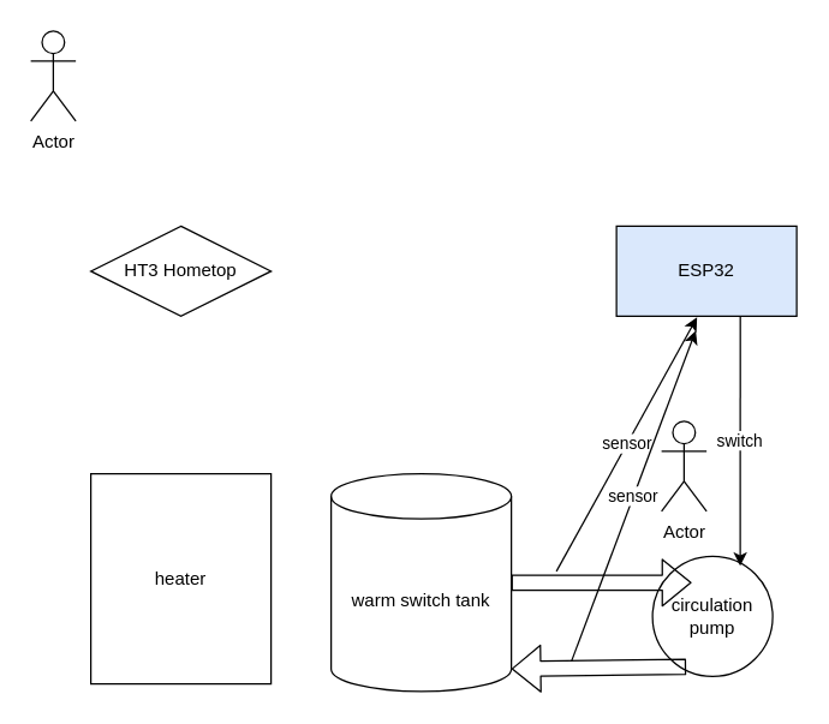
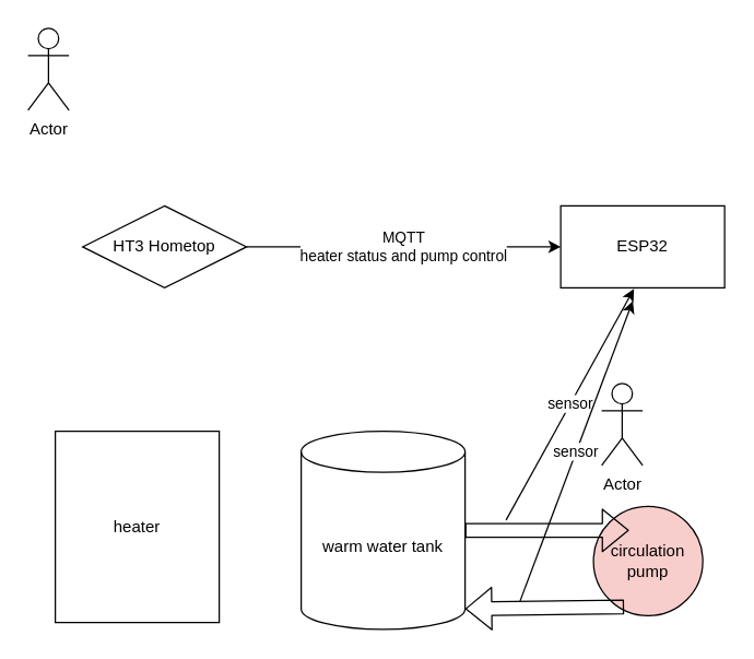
  <mxCell id="0" />
  <mxCell id="1" parent="0" />
- <mxCell id="2" value="heater" style="rounded=0;whiteSpace=wrap;html=1;" vertex="1" parent="1"><mxGeometry x="60" y="315" width="120" height="140" as="geometry" /></mxCell>
+ <mxCell id="2" value="heater" style="rounded=0;whiteSpace=wrap;html=1;" vertex="1" parent="1"><mxGeometry x="40" y="315" width="120" height="140" as="geometry" /></mxCell>
+ <mxCell id="3" value="MQTT&lt;br&gt;heater status and pump control" style="edgeStyle=none;html=1;" edge="1" parent="1" source="4" target="5"><mxGeometry relative="1" as="geometry" /></mxCell>
  <mxCell id="4" value="HT3 Hometop" style="rhombus;whiteSpace=wrap;html=1;" vertex="1" parent="1"><mxGeometry x="60" y="150" width="120" height="60" as="geometry" /></mxCell>
- <mxCell id="5" value="ESP32" style="whiteSpace=wrap;html=1;rounded=0;fillColor=#dae8fc;" vertex="1" parent="1"><mxGeometry x="410" y="150" width="120" height="60" as="geometry" /></mxCell>
- <mxCell id="6" value="warm switch tank" style="shape=cylinder3;whiteSpace=wrap;html=1;boundedLbl=1;backgroundOutline=1;size=15;" vertex="1" parent="1"><mxGeometry x="220" y="315" width="120" height="145" as="geometry" /></mxCell>
- <mxCell id="7" value="circulation pump" style="ellipse;whiteSpace=wrap;html=1;aspect=fixed;" vertex="1" parent="1"><mxGeometry x="434" y="370" width="80" height="80" as="geometry" /></mxCell>
+ <mxCell id="5" value="ESP32" style="whiteSpace=wrap;html=1;rounded=0;" vertex="1" parent="1"><mxGeometry x="410" y="150" width="120" height="60" as="geometry" /></mxCell>
+ <mxCell id="6" value="warm water tank" style="shape=cylinder3;whiteSpace=wrap;html=1;boundedLbl=1;backgroundOutline=1;size=15;" vertex="1" parent="1"><mxGeometry x="220" y="315" width="120" height="145" as="geometry" /></mxCell>
+ <mxCell id="7" value="circulation pump" style="ellipse;whiteSpace=wrap;html=1;aspect=fixed;fillColor=#f8cecc;" vertex="1" parent="1"><mxGeometry x="434" y="370" width="80" height="80" as="geometry" /></mxCell>
  <mxCell id="8" value="" style="shape=flexArrow;endArrow=classic;html=1;exitX=0.28;exitY=0.92;exitDx=0;exitDy=0;exitPerimeter=0;entryX=1;entryY=1;entryDx=0;entryDy=-15;entryPerimeter=0;" edge="1" parent="1" source="7" target="6"><mxGeometry width="50" height="50" relative="1" as="geometry"><mxPoint x="410" y="380" as="sourcePoint" /><mxPoint x="440" y="510" as="targetPoint" /></mxGeometry></mxCell>
  <mxCell id="9" value="" style="shape=flexArrow;endArrow=classic;html=1;exitX=1;exitY=0.5;exitDx=0;exitDy=0;exitPerimeter=0;entryX=0.325;entryY=0.219;entryDx=0;entryDy=0;entryPerimeter=0;" edge="1" parent="1" source="6" target="7"><mxGeometry width="50" height="50" relative="1" as="geometry"><mxPoint x="510" y="350" as="sourcePoint" /><mxPoint x="460" y="330" as="targetPoint" /></mxGeometry></mxCell>
  <mxCell id="10" value="sensor" style="endArrow=classic;html=1;entryX=0.447;entryY=1.013;entryDx=0;entryDy=0;entryPerimeter=0;" edge="1" parent="1" target="5"><mxGeometry width="50" height="50" relative="1" as="geometry"><mxPoint x="370" y="380" as="sourcePoint" /><mxPoint x="460" y="330" as="targetPoint" /></mxGeometry></mxCell>
  <mxCell id="11" value="sensor" style="endArrow=classic;html=1;entryX=0.44;entryY=1.16;entryDx=0;entryDy=0;entryPerimeter=0;" edge="1" parent="1" target="5"><mxGeometry width="50" height="50" relative="1" as="geometry"><mxPoint x="380" y="440" as="sourcePoint" /><mxPoint x="460" y="330" as="targetPoint" /></mxGeometry></mxCell>
  <mxCell id="12" value="Actor" style="shape=umlActor;verticalLabelPosition=bottom;verticalAlign=top;html=1;outlineConnect=0;" vertex="1" parent="1"><mxGeometry y="20" width="30" height="60" as="geometry" x="20" /></mxCell>
  <mxCell id="13" value="Actor" style="shape=umlActor;verticalLabelPosition=bottom;verticalAlign=top;html=1;outlineConnect=0;" vertex="1" parent="1"><mxGeometry x="440" y="280" width="30" height="60" as="geometry" /></mxCell>
- <mxCell id="14" value="switch" style="endArrow=classic;html=1;entryX=0.73;entryY=0.08;entryDx=0;entryDy=0;entryPerimeter=0;exitX=0.687;exitY=1;exitDx=0;exitDy=0;exitPerimeter=0;" edge="1" parent="1" source="5" target="7"><mxGeometry width="50" height="50" relative="1" as="geometry"><mxPoint x="400" y="390" as="sourcePoint" /><mxPoint x="450" y="340" as="targetPoint" /></mxGeometry></mxCell>
